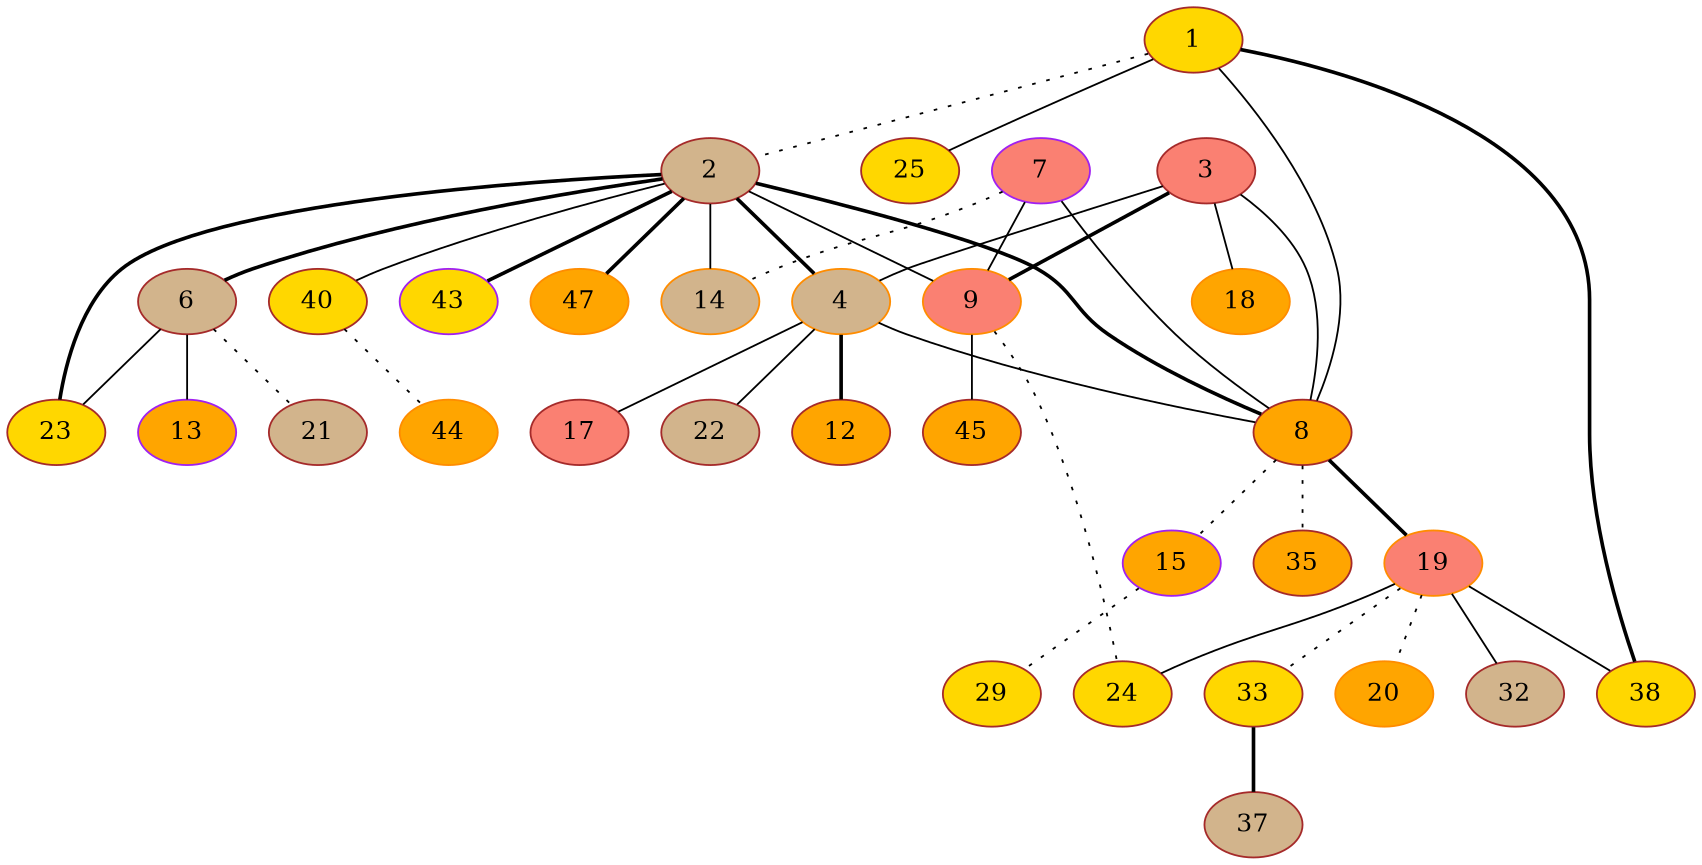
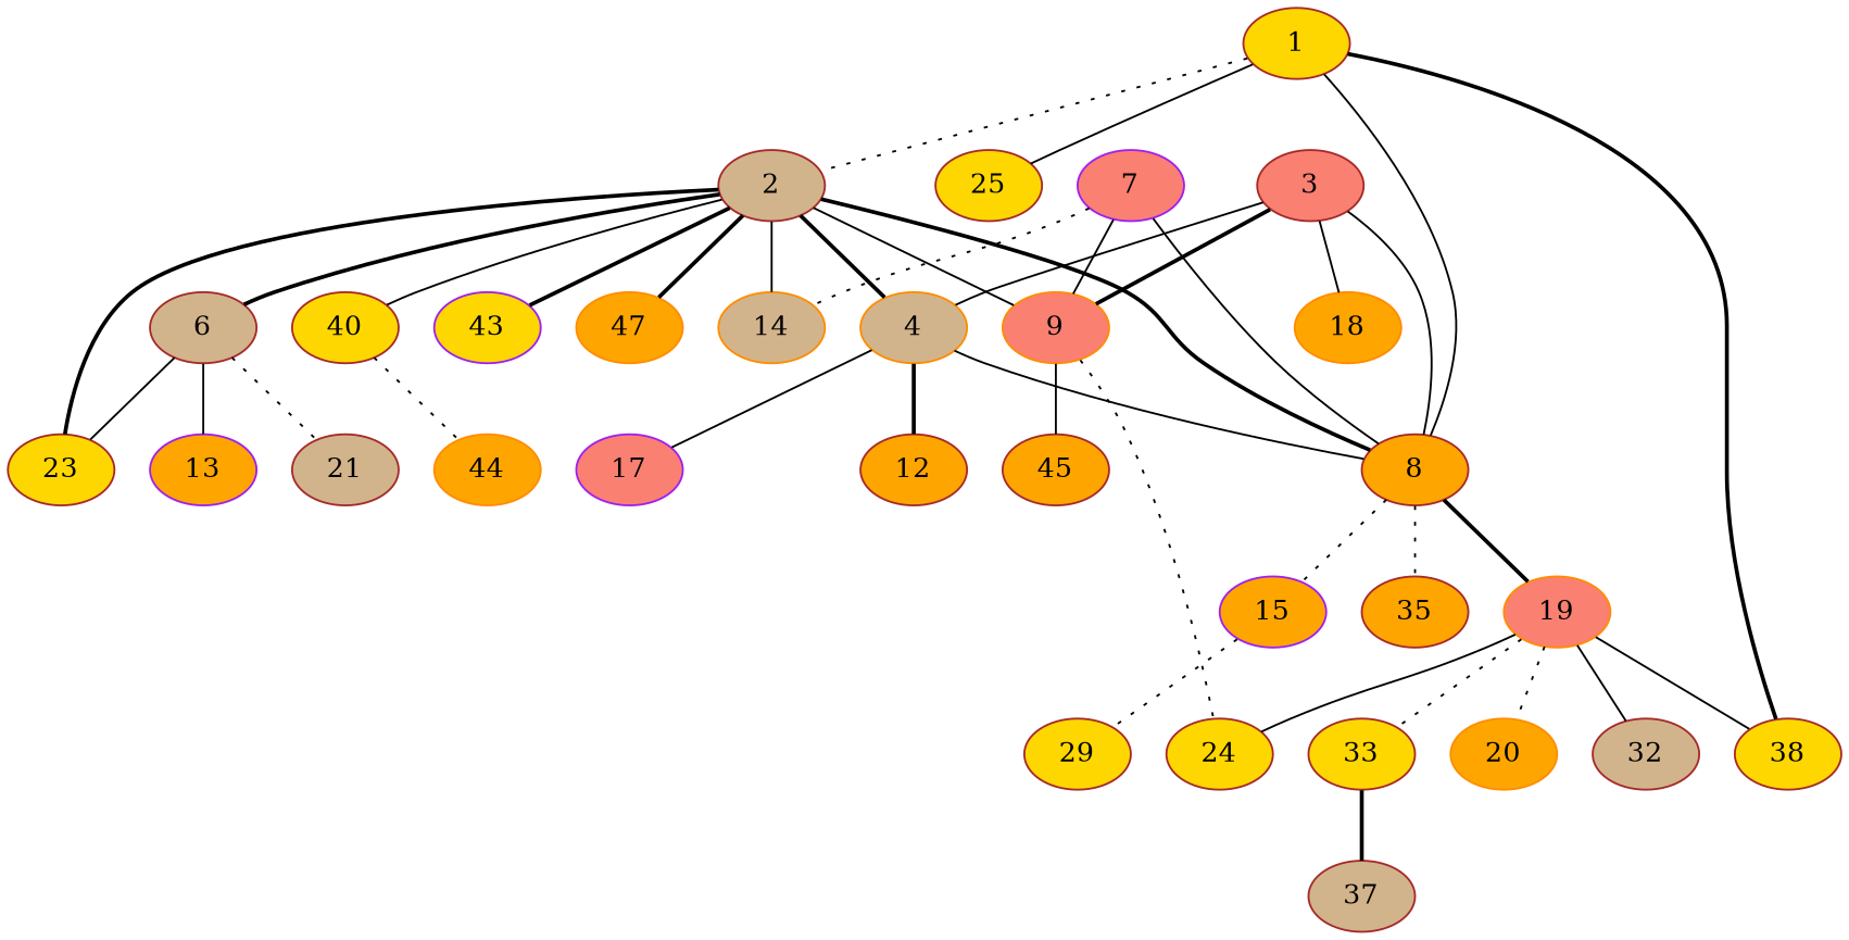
  graph {
    node [color=brown fillcolor=orange style=filled]
    edge [style=solid]
    1 [fillcolor=gold super="+26"]
    2 [fillcolor=tan super="+5"]
    8 [super="+41"]
    25 [fillcolor=gold]
    n5 [fillcolor=gold label=38]
    4 [color=darkorange fillcolor=tan super="+11"]
    6 [fillcolor=tan super="+16"]
    9 [color=darkorange fillcolor=salmon super="+10"]
    14 [color=darkorange fillcolor=tan super="+30"]
    23 [fillcolor=gold]
    40 [fillcolor=gold super="+42"]
    43 [color=purple fillcolor=gold]
    47 [color=darkorange]
    19 [color=darkorange fillcolor=salmon super="+27"]
    15 [color=purple super="+28"]
    35
    12 [super="+36"]
-   17 [fillcolor=salmon super="+39"]
-   22 [fillcolor=tan]
+   17 [color=purple fillcolor=salmon super="+39"]
    13 [color=purple]
    21 [fillcolor=tan]
    24 [fillcolor=gold]
    45
    20 [color=darkorange]
    32 [fillcolor=tan]
    33 [fillcolor=gold super="+38"]
    44 [color=darkorange]
    3 [fillcolor=salmon super="+46"]
    18 [color=darkorange super="+31"]
    7 [color=purple fillcolor=salmon]
    29 [fillcolor=gold]
    37 [fillcolor=tan]
    1 -- 2 [style=dotted]
    1 -- 8
    1 -- 25
    1 -- n5 [style=bold]
    2 -- 8 [style=bold]
    2 -- 4 [style=bold weight=2]
    2 -- 6 [style=bold]
    2 -- 9
    2 -- 14
    2 -- 23 [style=bold]
    2 -- 40
    2 -- 43 [style=bold]
    2 -- 47 [style=bold]
    8 -- 19 [style=bold weight=2]
    8 -- 15 [style=dotted]
    8 -- 35 [style=dotted]
    4 -- 8
    4 -- 12 [style=bold]
    4 -- 17
-   4 -- 22
    6 -- 23
    6 -- 13
    6 -- 21 [style=dotted]
    9 -- 24 [style=dotted]
    9 -- 45
    40 -- 44 [style=dotted]
    19 -- n5
    19 -- 24
    19 -- 20 [style=dotted]
    19 -- 32
    19 -- 33 [style=dotted]
    15 -- 29 [style=dotted]
    33 -- 37 [style=bold]
    3 -- 8
    3 -- 4
    3 -- 9 [style=bold]
    3 -- 18
    7 -- 8
    7 -- 9
    7 -- 14 [style=dotted]
  }
